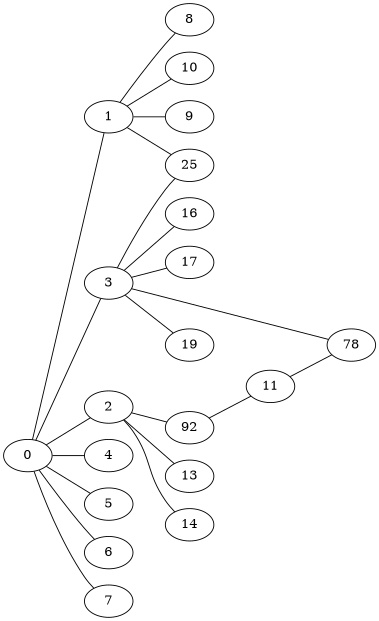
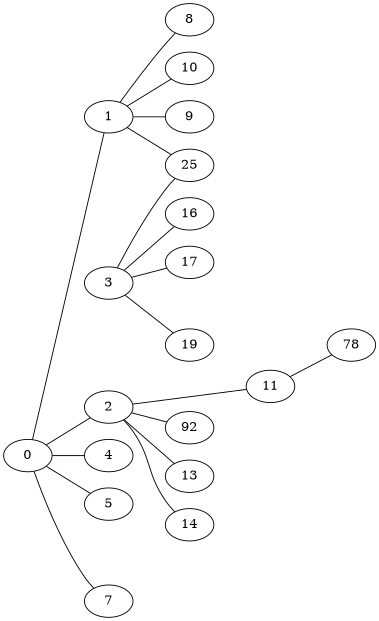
  graph {
    fontname="DejaVu Serif"
    rankdir=LR
    node [fontname="DejaVu Serif"]
    edge [fontname="DejaVu Serif"]
    0
    1
    2
    3
    4
    5
-   6
    7
    8
    10
    9
    n12 [label=25]
    11
    n14 [label=92]
    13
    14
    16
    17
    n19 [label=78]
    19
    0 -- 1
    0 -- 2
-   0 -- 3
    0 -- 4
    0 -- 5
-   0 -- 6
    0 -- 7
    1 -- 8
    1 -- 10
    1 -- 9
    1 -- n12
-   n14 -- 11
+   2 -- 11
    2 -- n14
    2 -- 13
    2 -- 14
    3 -- n12
    3 -- 16
    3 -- 17
-   3 -- n19
    3 -- 19
    11 -- n19
  }
